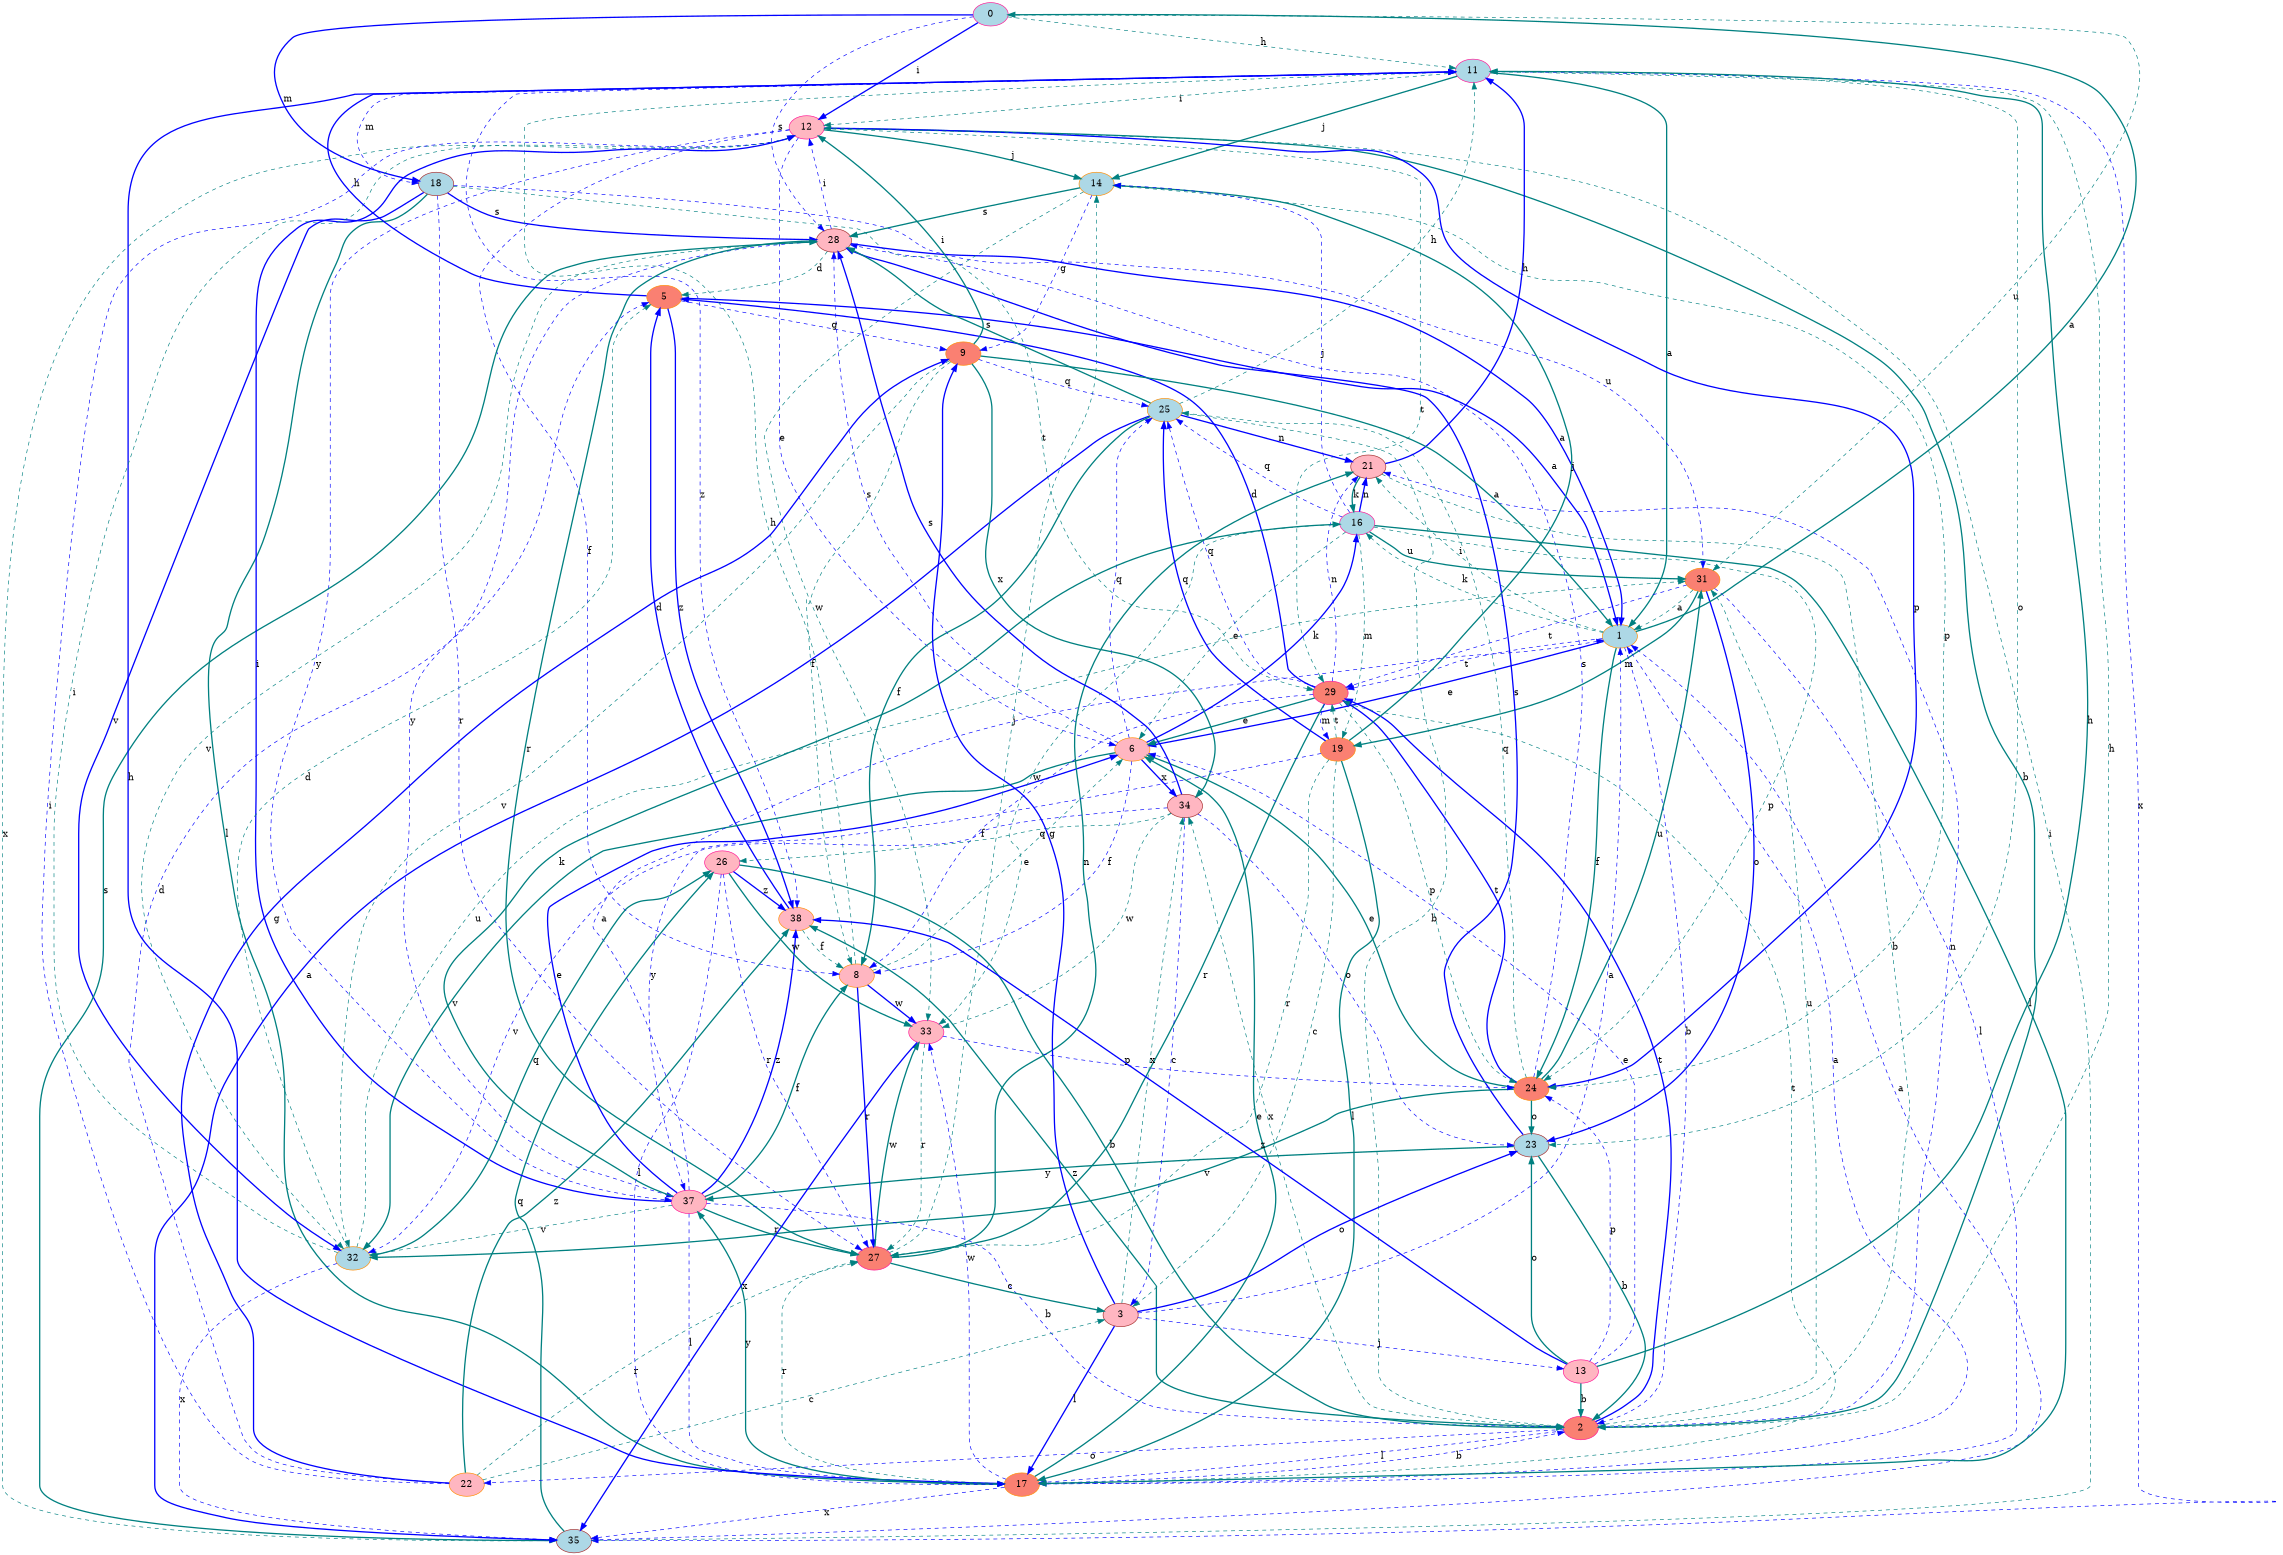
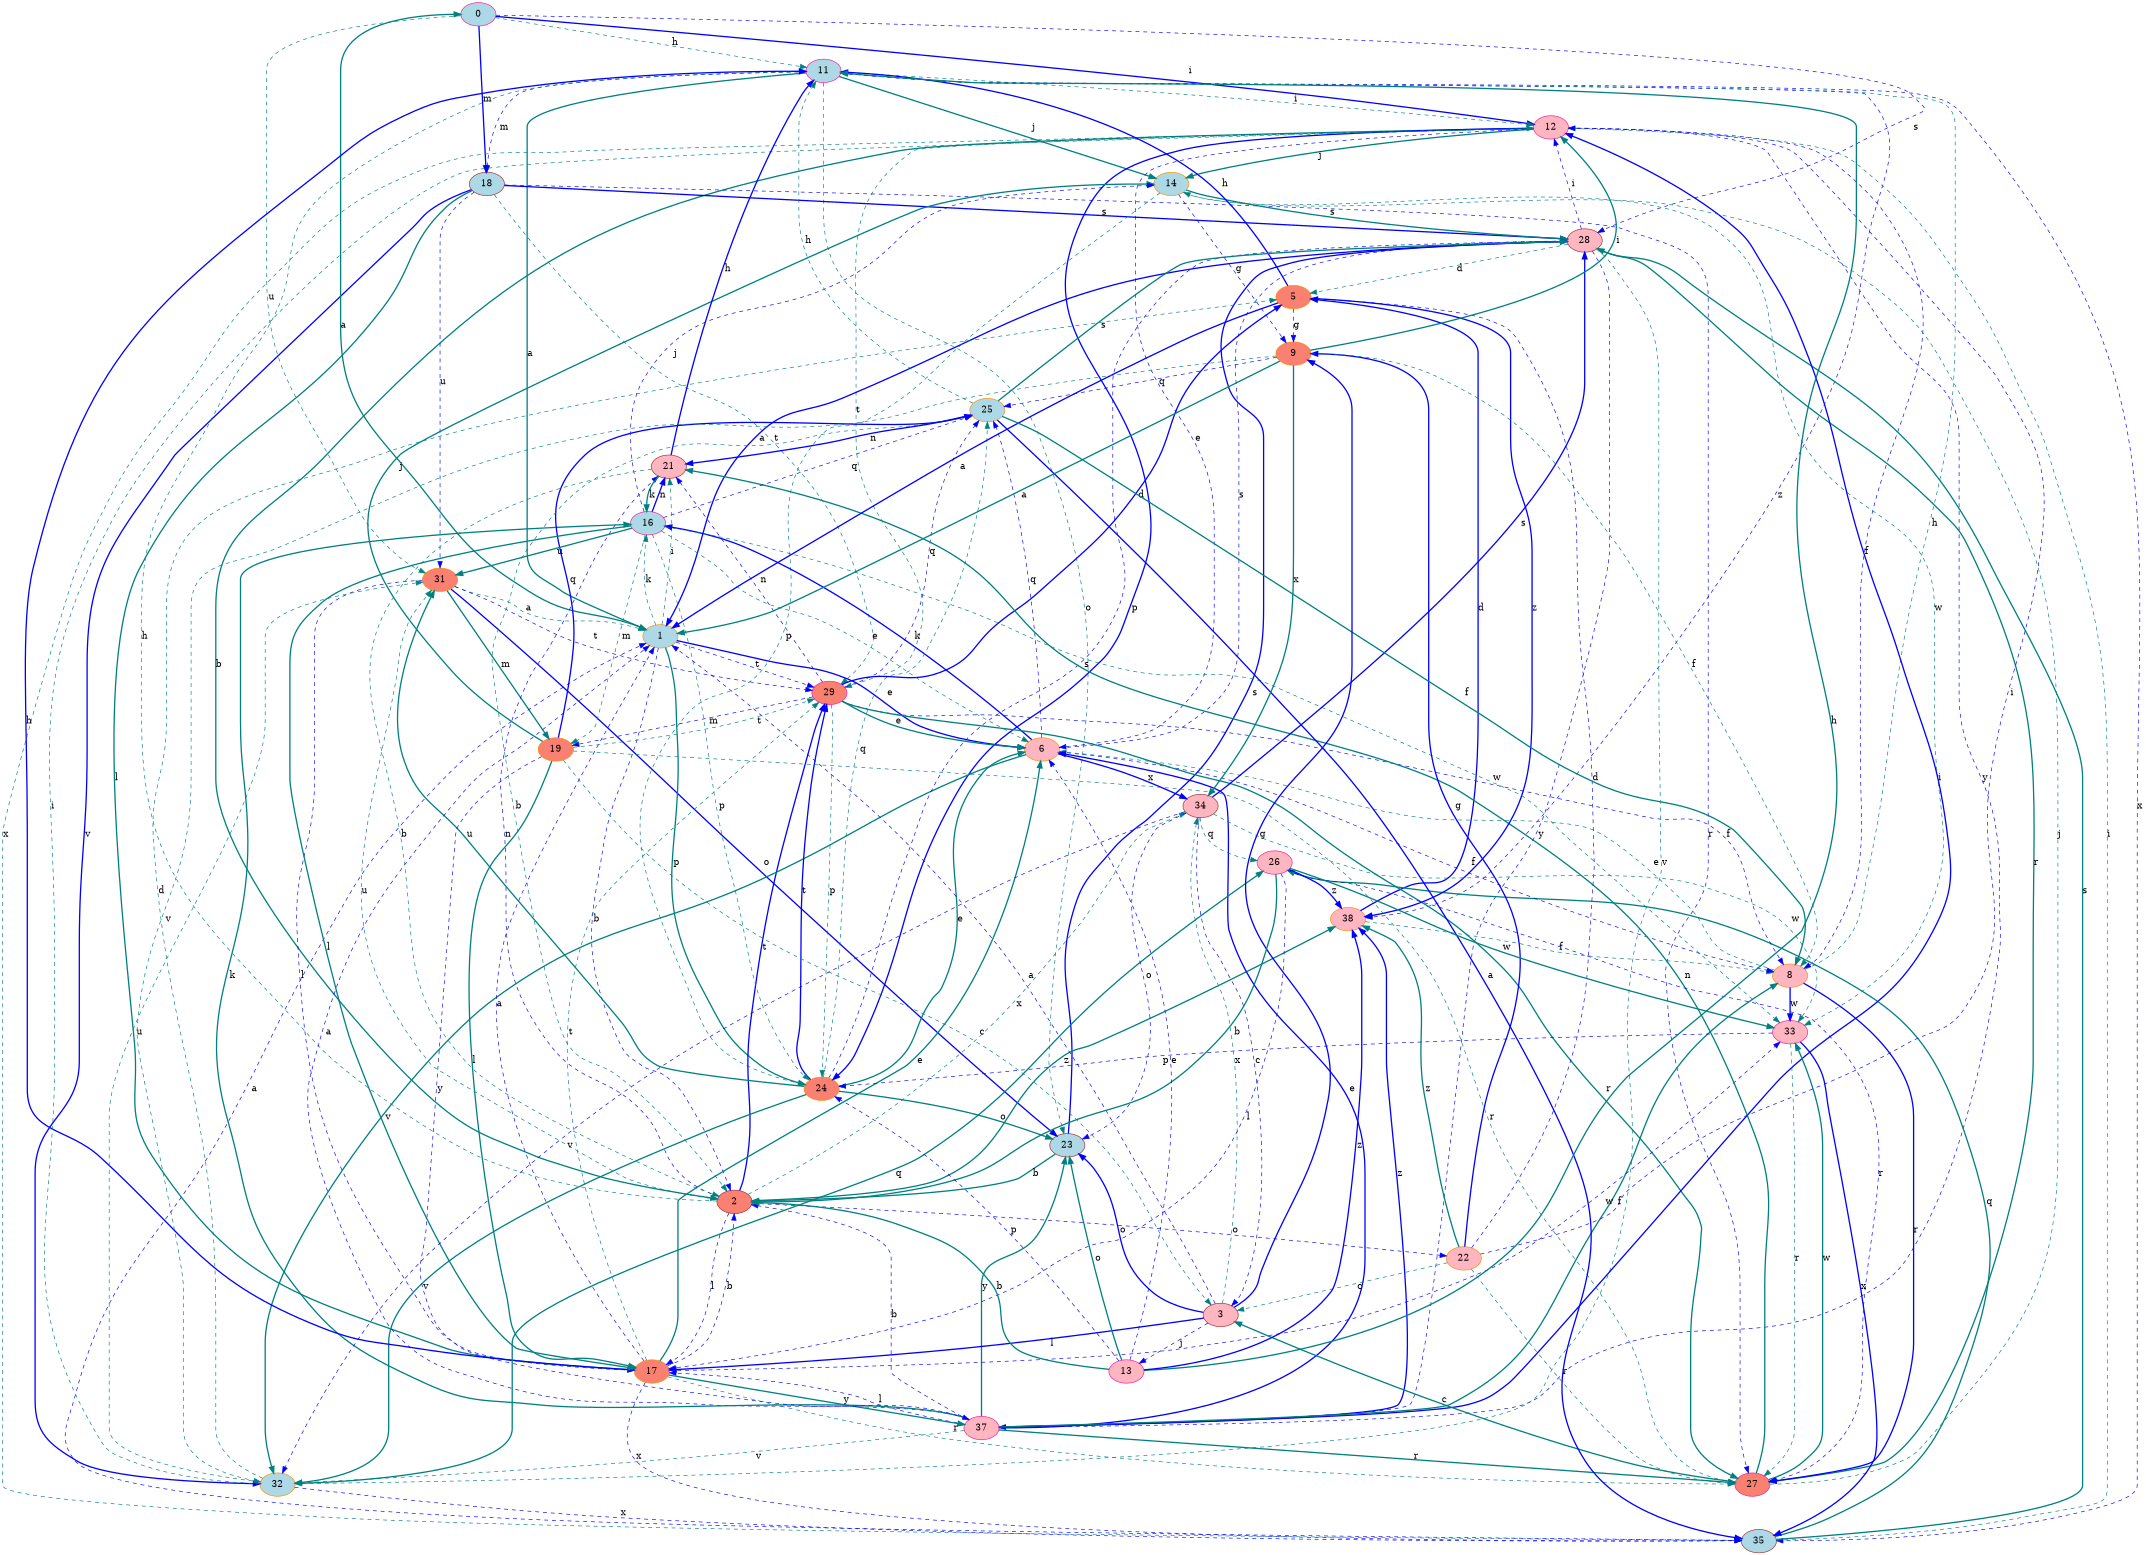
  strict digraph {
    node [color=darkorange fillcolor=lightpink style=filled]
    edge [color=teal style=dashed]
    0 [color=deeppink fillcolor=lightblue]
    11 [color=deeppink fillcolor=lightblue]
    12 [color=deeppink]
    18 [color=brown fillcolor=lightblue]
    28 [color=brown]
    31 [fillcolor=salmon]
    1 [fillcolor=lightblue]
    38
    23 [color=brown fillcolor=lightblue]
    14 [fillcolor=lightblue]
    35 [color=brown fillcolor=lightblue]
-   2 [color=deeppink fillcolor=salmon]
+   2 [color=brown fillcolor=salmon]
    6
    24 [fillcolor=salmon]
    29 [color=deeppink fillcolor=salmon]
    8
    37 [color=deeppink]
    17 [fillcolor=salmon]
    32 [fillcolor=lightblue]
    27 [color=deeppink fillcolor=salmon]
    5 [fillcolor=salmon]
    19 [fillcolor=salmon]
    16 [color=deeppink fillcolor=lightblue]
    21 [color=brown]
    22
    34 [color=brown]
    25 [fillcolor=lightblue]
    33 [color=deeppink]
    3 [color=brown]
    9 [fillcolor=salmon]
    26 [color=deeppink]
    13 [color=deeppink]
    0 -> 11 [label=h]
    0 -> 12 [color=blue label=i style=bold]
    0 -> 18 [color=blue label=m style=bold]
    0 -> 28 [color=blue label=s]
    0 -> 31 [label=u]
    11 -> 12 [label=i]
    11 -> 18 [color=blue label=m]
    11 -> 1 [label=a style=bold]
    11 -> 38 [color=blue label=z]
    11 -> 23 [label=o]
    11 -> 14 [label=j style=bold]
    11 -> 35 [color=blue label=x]
    12 -> 14 [label=j style=bold]
    12 -> 35 [label=x]
    12 -> 2 [label=b style=bold]
    12 -> 6 [color=blue label=e]
    12 -> 24 [color=blue label=p style=bold]
    12 -> 29 [label=t]
    12 -> 8 [color=blue label=f]
    12 -> 37 [color=blue label=y]
    18 -> 28 [color=blue label=s style=bold]
    18 -> 31 [color=blue label=u]
    18 -> 29 [label=t]
    18 -> 17 [label=l style=bold]
    18 -> 32 [color=blue label=v style=bold]
    18 -> 27 [color=blue label=r]
    28 -> 12 [color=blue label=i]
    28 -> 1 [color=blue label=a style=bold]
    28 -> 37 [color=blue label=y]
    28 -> 32 [label=v]
    28 -> 27 [label=r style=bold]
    28 -> 5 [label=d]
    31 -> 1 [label=a]
    31 -> 23 [color=blue label=o style=bold]
    31 -> 29 [color=blue label=t]
    31 -> 17 [color=blue label=l]
    31 -> 19 [label=m style=bold]
    1 -> 0 [label=a style=bold]
    1 -> 2 [color=blue label=b]
    1 -> 6 [color=blue label=e style=bold]
-   1 -> 24 [label=f style=bold]
+   1 -> 24 [label=p style=bold]
    1 -> 29 [color=blue label=t]
    1 -> 16 [label=k]
    1 -> 21 [label=i]
    38 -> 8 [label=f]
    38 -> 5 [color=blue label=d style=bold]
    23 -> 28 [color=blue label=s style=bold]
    23 -> 2 [label=b style=bold]
-   23 -> 37 [label=y style=bold]
+   37 -> 23 [label=y style=bold]
    14 -> 28 [label=s style=bold]
    14 -> 24 [label=p]
    14 -> 33 [label=w]
    14 -> 9 [color=blue label=g]
    35 -> 12 [label=i]
    35 -> 28 [label=s style=bold]
    35 -> 1 [color=blue label=a]
    35 -> 26 [label=q style=bold]
    2 -> 11 [label=h]
    2 -> 31 [label=u]
    2 -> 38 [label=z style=bold]
    2 -> 29 [color=blue label=t style=bold]
    2 -> 17 [color=blue label=l]
    2 -> 21 [color=blue label=n]
    2 -> 22 [color=blue label=o]
    2 -> 34 [label=x]
    6 -> 28 [color=blue label=s]
    6 -> 8 [color=blue label=f]
    6 -> 32 [label=v style=bold]
    6 -> 16 [color=blue label=k style=bold]
    6 -> 34 [color=blue label=x style=bold]
    6 -> 25 [color=blue label=q]
    24 -> 28 [color=blue label=s]
    24 -> 31 [label=u style=bold]
    24 -> 23 [label=o style=bold]
    24 -> 6 [label=e style=bold]
    24 -> 29 [color=blue label=t style=bold]
    24 -> 32 [label=v style=bold]
    24 -> 25 [label=q]
    29 -> 6 [label=e style=bold]
    29 -> 24 [label=p]
    29 -> 8 [color=blue label=f]
    29 -> 27 [label=r style=bold]
    29 -> 5 [color=blue label=d style=bold]
    29 -> 19 [color=blue label=m]
    29 -> 21 [color=blue label=n]
    29 -> 25 [color=blue label=q]
    8 -> 11 [label=h]
    8 -> 6 [label=e]
    8 -> 27 [color=blue label=r style=bold]
    8 -> 33 [color=blue label=w style=bold]
    37 -> 12 [color=blue label=i style=bold]
    37 -> 1 [color=blue label=a]
    37 -> 38 [color=blue label=z style=bold]
    37 -> 2 [color=blue label=b]
    37 -> 6 [color=blue label=e style=bold]
    37 -> 8 [label=f style=bold]
    37 -> 17 [color=blue label=l]
    37 -> 32 [label=v]
    37 -> 27 [label=r style=bold]
    37 -> 16 [label=k style=bold]
    17 -> 11 [color=blue label=h style=bold]
    17 -> 1 [color=blue label=a]
    17 -> 35 [color=blue label=x]
    17 -> 2 [color=blue label=b]
    17 -> 6 [label=e style=bold]
    17 -> 29 [label=t]
    17 -> 37 [label=y style=bold]
    17 -> 27 [label=r]
    17 -> 33 [color=blue label=w]
    32 -> 12 [label=i]
    32 -> 31 [label=u]
    32 -> 35 [color=blue label=x]
    32 -> 5 [label=d]
    32 -> 26 [label=q style=bold]
    27 -> 14 [label=j]
    27 -> 21 [label=n style=bold]
    27 -> 33 [label=w style=bold]
    27 -> 3 [label=c style=bold]
    5 -> 11 [color=blue label=h style=bold]
    5 -> 1 [color=blue label=a style=bold]
    5 -> 38 [color=blue label=z style=bold]
    5 -> 9 [color=blue label=g]
    19 -> 14 [label=j style=bold]
    19 -> 29 [label=t]
    19 -> 37 [color=blue label=y]
    19 -> 17 [label=l style=bold]
    19 -> 27 [label=r]
    19 -> 25 [color=blue label=q style=bold]
    19 -> 3 [label=c]
    16 -> 31 [label=u style=bold]
    16 -> 14 [color=blue label=j]
    16 -> 6 [label=e]
    16 -> 24 [label=p]
    16 -> 17 [label=l style=bold]
    16 -> 19 [label=m]
    16 -> 21 [color=blue label=n style=bold]
    16 -> 25 [color=blue label=q]
    16 -> 33 [label=w]
    21 -> 11 [color=blue label=h style=bold]
    21 -> 2 [label=b]
    21 -> 16 [label=k style=bold]
    22 -> 12 [color=blue label=i]
    22 -> 38 [label=z style=bold]
    22 -> 27 [label=r]
    22 -> 5 [color=blue label=d]
    22 -> 3 [label=c]
    22 -> 9 [color=blue label=g style=bold]
    34 -> 28 [color=blue label=s style=bold]
    34 -> 23 [color=blue label=o]
    34 -> 32 [color=blue label=v]
    34 -> 33 [label=w]
    34 -> 3 [color=blue label=c]
    34 -> 26 [label=q]
    25 -> 11 [label=h]
    25 -> 28 [label=s style=bold]
    25 -> 35 [color=blue label=a style=bold]
    25 -> 2 [label=b]
    25 -> 8 [label=f style=bold]
    25 -> 21 [color=blue label=n style=bold]
    33 -> 35 [color=blue label=x style=bold]
    33 -> 24 [color=blue label=p]
    33 -> 27 [label=r]
    3 -> 1 [color=blue label=a]
    3 -> 23 [color=blue label=o style=bold]
    3 -> 17 [color=blue label=l style=bold]
    3 -> 34 [label=x]
    3 -> 9 [color=blue label=g style=bold]
    3 -> 13 [color=blue label=j]
    9 -> 12 [label=i style=bold]
    9 -> 1 [label=a style=bold]
    9 -> 8 [label=f]
    9 -> 32 [label=v]
    9 -> 34 [label=x style=bold]
    9 -> 25 [color=blue label=q]
    26 -> 38 [color=blue label=z style=bold]
    26 -> 2 [label=b style=bold]
    26 -> 17 [color=blue label=l]
    26 -> 27 [color=blue label=r]
    26 -> 33 [label=w style=bold]
    13 -> 11 [label=h style=bold]
    13 -> 38 [color=blue label=z style=bold]
    13 -> 23 [label=o style=bold]
    13 -> 2 [label=b style=bold]
    13 -> 6 [color=blue label=e]
    13 -> 24 [color=blue label=p]
  }
